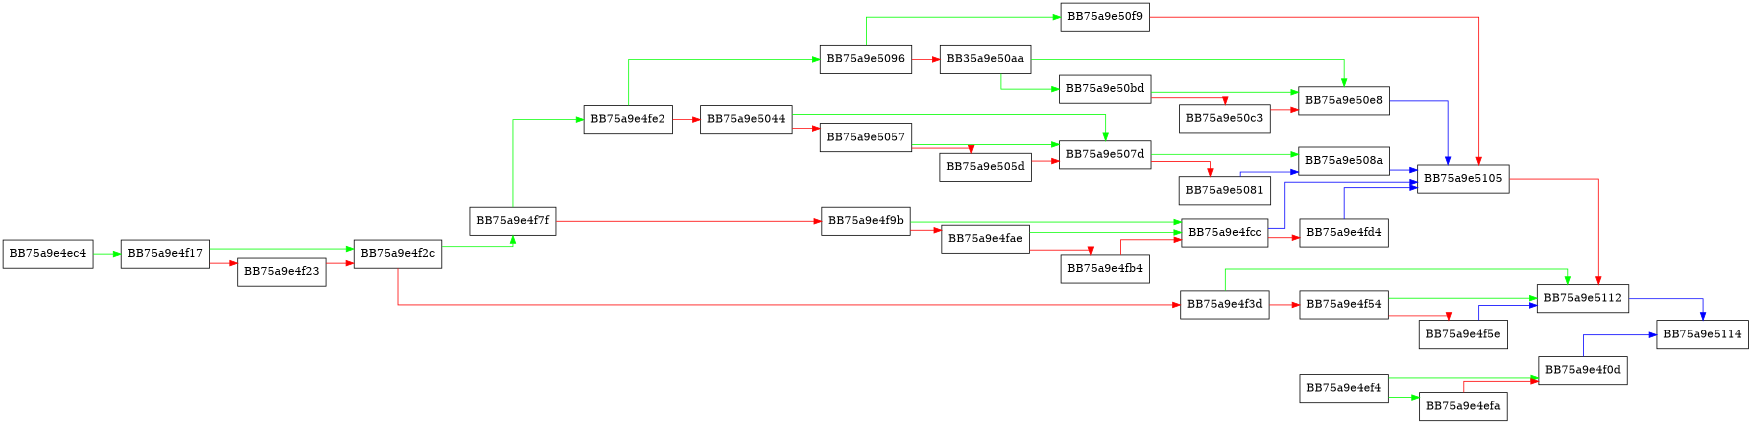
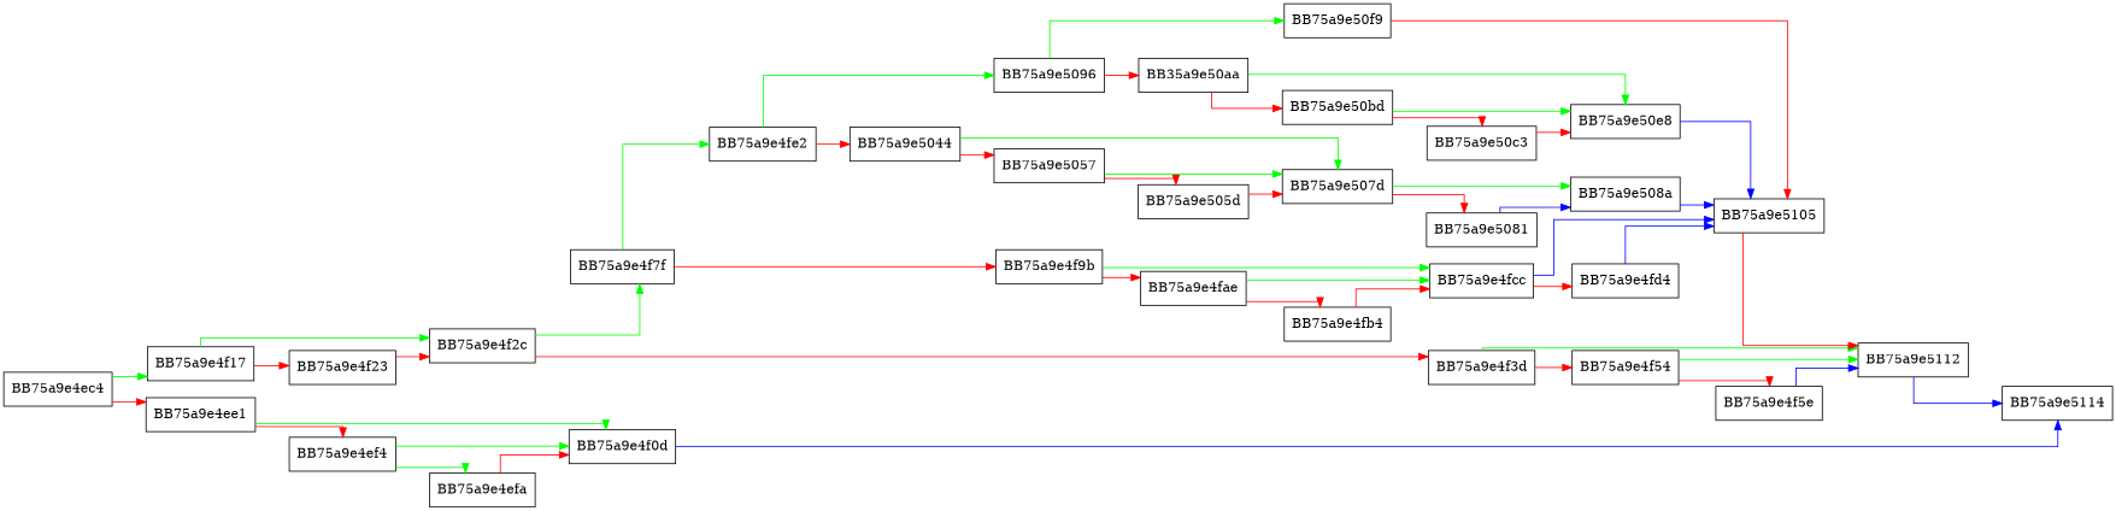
  digraph {
    rankdir=LR
    splines=ortho
    node [shape=box]
    edge [color=red]
    BB75a9e4ec4
    BB75a9e4f17
+   BB75a9e4ee1
    BB75a9e4f2c
    BB75a9e4f23
    BB75a9e4f0d
    BB75a9e4ef4
    BB75a9e4f7f
    BB75a9e4f3d
    BB75a9e5114
    BB75a9e4efa
    BB75a9e4fe2
    BB75a9e4f9b
    BB75a9e5112
    BB75a9e4f54
    BB75a9e5096
    BB75a9e5044
    BB75a9e4fcc
    BB75a9e4fae
    BB75a9e4f5e
    BB75a9e50f9
    n22 [label=BB35a9e50aa]
    BB75a9e507d
    BB75a9e5057
    BB75a9e5105
    BB75a9e4fd4
    BB75a9e4fb4
    BB75a9e50e8
    BB75a9e50bd
    BB75a9e508a
    BB75a9e5081
    BB75a9e505d
    BB75a9e50c3
    BB75a9e4ec4 -> BB75a9e4f17 [color=green]
+   BB75a9e4ec4 -> BB75a9e4ee1
    BB75a9e4f17 -> BB75a9e4f2c [color=green]
    BB75a9e4f17 -> BB75a9e4f23
+   BB75a9e4ee1 -> BB75a9e4f0d [color=green]
+   BB75a9e4ee1 -> BB75a9e4ef4
    BB75a9e4f2c -> BB75a9e4f7f [color=green]
    BB75a9e4f2c -> BB75a9e4f3d
    BB75a9e4f23 -> BB75a9e4f2c
    BB75a9e4f0d -> BB75a9e5114 [color=blue]
    BB75a9e4ef4 -> BB75a9e4f0d [color=green]
    BB75a9e4ef4 -> BB75a9e4efa [color=green]
    BB75a9e4f7f -> BB75a9e4fe2 [color=green]
    BB75a9e4f7f -> BB75a9e4f9b
    BB75a9e4f3d -> BB75a9e5112 [color=green]
    BB75a9e4f3d -> BB75a9e4f54
    BB75a9e4efa -> BB75a9e4f0d
    BB75a9e4fe2 -> BB75a9e5096 [color=green]
    BB75a9e4fe2 -> BB75a9e5044
    BB75a9e4f9b -> BB75a9e4fcc [color=green]
    BB75a9e4f9b -> BB75a9e4fae
    BB75a9e5112 -> BB75a9e5114 [color=blue]
    BB75a9e4f54 -> BB75a9e5112 [color=green]
    BB75a9e4f54 -> BB75a9e4f5e
    BB75a9e5096 -> BB75a9e50f9 [color=green]
    BB75a9e5096 -> n22
    BB75a9e5044 -> BB75a9e507d [color=green]
    BB75a9e5044 -> BB75a9e5057
    BB75a9e4fcc -> BB75a9e5105 [color=blue]
    BB75a9e4fcc -> BB75a9e4fd4
    BB75a9e4fae -> BB75a9e4fcc [color=green]
    BB75a9e4fae -> BB75a9e4fb4
    BB75a9e4f5e -> BB75a9e5112 [color=blue]
    BB75a9e50f9 -> BB75a9e5105
    n22 -> BB75a9e50e8 [color=green]
-   n22 -> BB75a9e50bd [color=green]
+   n22 -> BB75a9e50bd
    BB75a9e507d -> BB75a9e508a [color=green]
    BB75a9e507d -> BB75a9e5081
    BB75a9e5057 -> BB75a9e507d [color=green]
    BB75a9e5057 -> BB75a9e505d
    BB75a9e5105 -> BB75a9e5112
    BB75a9e4fd4 -> BB75a9e5105 [color=blue]
    BB75a9e4fb4 -> BB75a9e4fcc
    BB75a9e50e8 -> BB75a9e5105 [color=blue]
    BB75a9e50bd -> BB75a9e50e8 [color=green]
    BB75a9e50bd -> BB75a9e50c3
    BB75a9e508a -> BB75a9e5105 [color=blue]
    BB75a9e5081 -> BB75a9e508a [color=blue]
    BB75a9e505d -> BB75a9e507d
    BB75a9e50c3 -> BB75a9e50e8
  }
